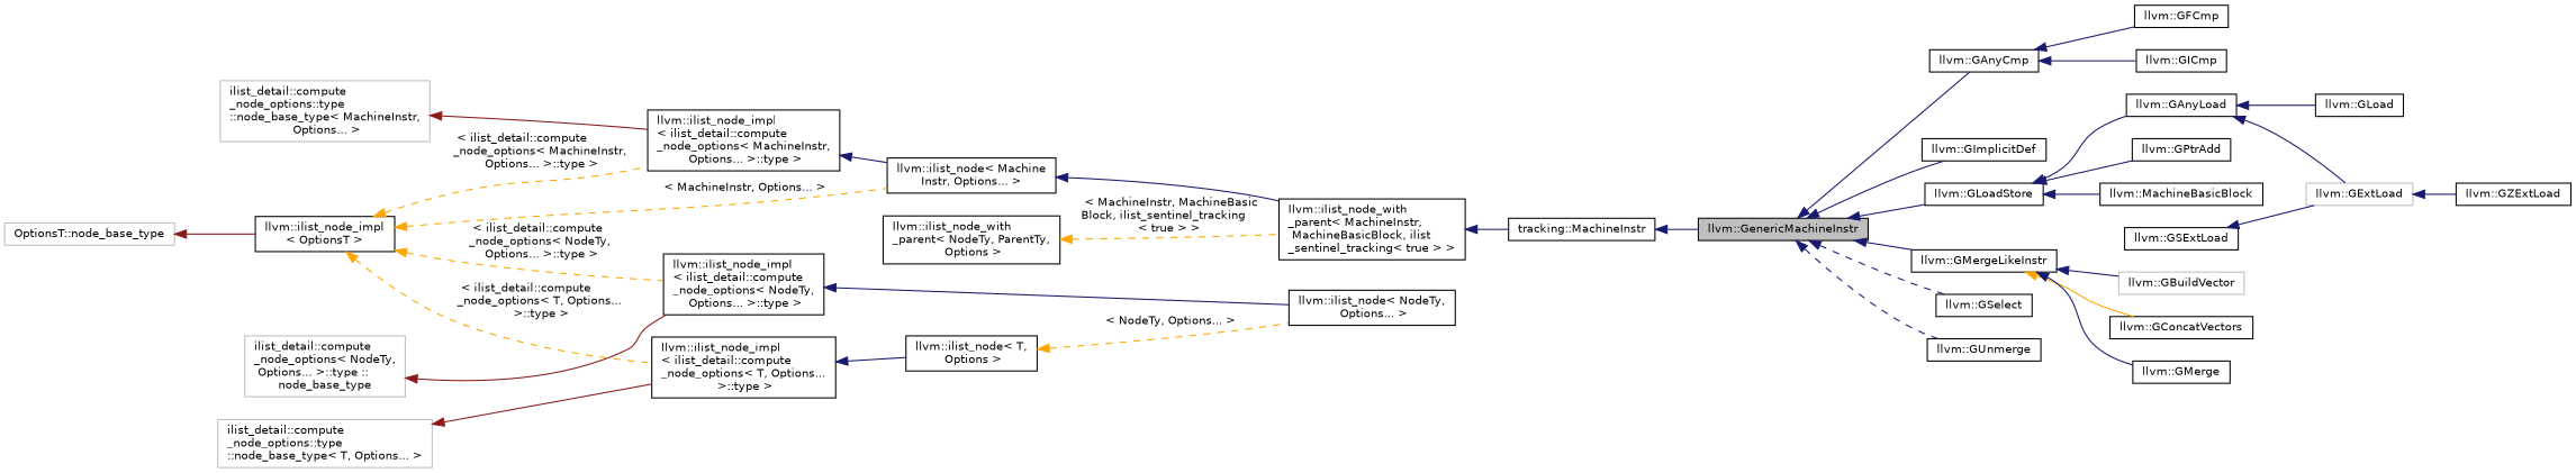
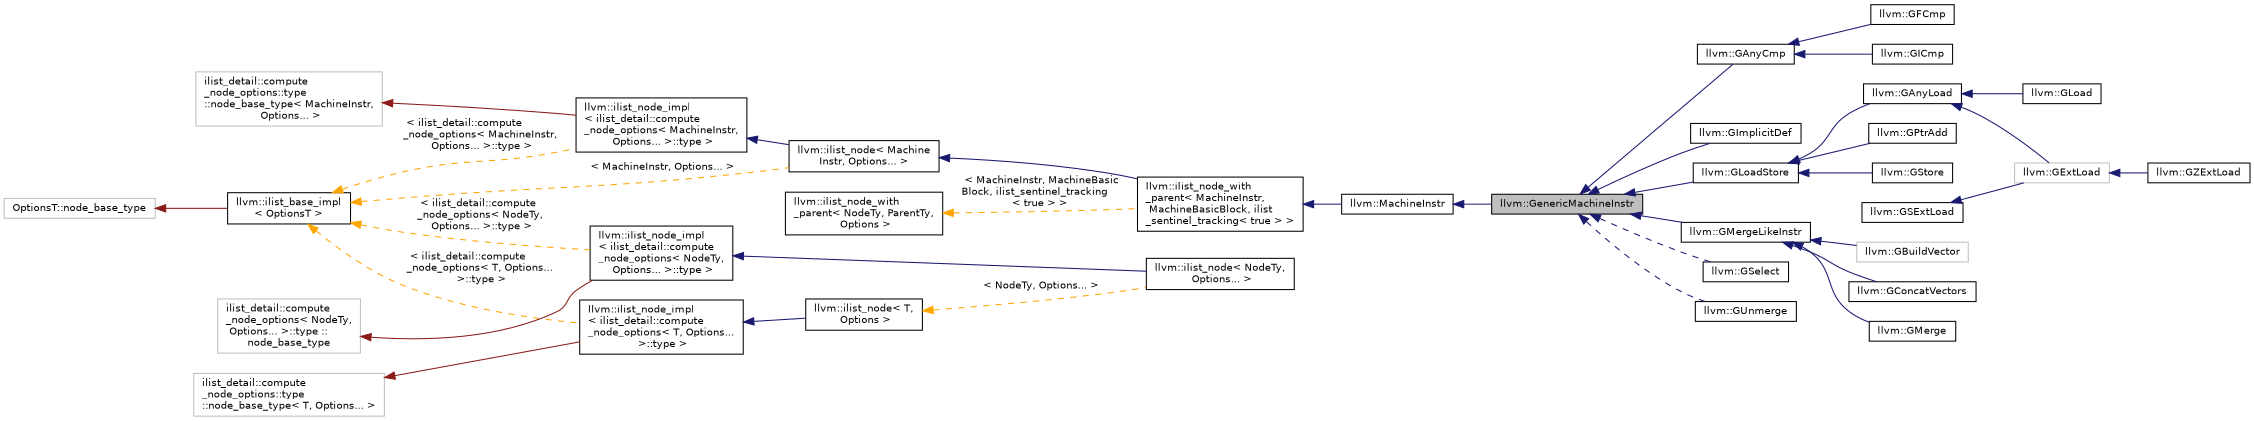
  digraph {
    rankdir=LR
    node [color=black fontname=Helvetica fontsize=10 shape=record]
    edge [color=midnightblue dir=back fontname=Helvetica fontsize=10 labelfontname=Helvetica labelfontsize=10 style=solid]
    n1 [fillcolor=grey75 fontcolor=black height=0.2 label="llvm::GenericMachineInstr" style=filled width=0.4]
    n2 [height=0.2 label="llvm::GAnyCmp" width=0.4]
    n3 [height=0.2 label="llvm::GImplicitDef" width=0.4]
    n4 [height=0.2 label="llvm::GLoadStore" width=0.4]
    n5 [height=0.2 label="llvm::GMergeLikeInstr" width=0.4]
    n6 [height=0.2 label="llvm::GSelect" width=0.4]
    n7 [height=0.2 label="llvm::GUnmerge" width=0.4]
    n8 [height=0.2 label="llvm::GFCmp" width=0.4]
    n9 [height=0.2 label="llvm::GICmp" width=0.4]
    n10 [height=0.2 label="llvm::GPtrAdd" width=0.4]
    n11 [height=0.2 label="llvm::GAnyLoad" width=0.4]
-   n12 [height=0.2 label="llvm::MachineBasicBlock" width=0.4]
+   n12 [height=0.2 label="llvm::GStore" width=0.4]
    n13 [color=grey75 height=0.2 label="llvm::GBuildVector" width=0.4]
    n14 [height=0.2 label="llvm::GConcatVectors" width=0.4]
    n15 [height=0.2 label="llvm::GMerge" width=0.4]
-   n16 [height=0.2 label="tracking::MachineInstr" width=0.4]
+   n16 [height=0.2 label="llvm::MachineInstr" width=0.4]
    n17 [height=0.2 label="llvm::ilist_node_with\l_parent\< MachineInstr,\l MachineBasicBlock, ilist\l_sentinel_tracking\< true \> \>" width=0.4]
    n18 [height=0.2 label="llvm::ilist_node\< Machine\lInstr, Options... \>" width=0.4]
    n19 [height=0.2 label="llvm::ilist_node_impl\l\< ilist_detail::compute\l_node_options\< MachineInstr,\l Options... \>::type \>" width=0.4]
    n20 [color=grey75 height=0.2 label="ilist_detail::compute\l_node_options::type \l::node_base_type\< MachineInstr,\l Options... \>" width=0.4]
-   n21 [height=0.2 label="llvm::ilist_node_impl\l\< OptionsT \>" width=0.4]
+   n21 [height=0.2 label="llvm::ilist_base_impl\l\< OptionsT \>" width=0.4]
    n22 [height=0.2 label="llvm::ilist_node_impl\l\< ilist_detail::compute\l_node_options\< T, Options...\l \>::type \>" width=0.4]
    n23 [height=0.2 label="llvm::ilist_node_impl\l\< ilist_detail::compute\l_node_options\< NodeTy,\l Options... \>::type \>" width=0.4]
    n24 [height=0.2 label="llvm::ilist_node\< T,\l Options \>" width=0.4]
    n25 [height=0.2 label="llvm::ilist_node\< NodeTy,\l Options... \>" width=0.4]
    n26 [color=grey75 height=0.2 label="OptionsT::node_base_type" width=0.4]
    n27 [color=grey75 height=0.2 label="ilist_detail::compute\l_node_options::type \l::node_base_type\< T, Options... \>" width=0.4]
    n28 [height=0.2 label="llvm::ilist_node_with\l_parent\< NodeTy, ParentTy,\l Options \>" width=0.4]
    n29 [color=grey75 height=0.2 label="ilist_detail::compute\l_node_options\< NodeTy,\l Options... \>::type ::\lnode_base_type" width=0.4]
    n30 [color=grey75 height=0.2 label="llvm::GExtLoad" width=0.4]
    n31 [height=0.2 label="llvm::GLoad" width=0.4]
    n32 [height=0.2 label="llvm::GZExtLoad" width=0.4]
    n33 [height=0.2 label="llvm::GSExtLoad" width=0.4]
    n1 -> n2
    n1 -> n3
    n1 -> n4
    n1 -> n5
    n1 -> n6 [style=dashed]
    n1 -> n7 [style=dashed]
    n2 -> n8
    n2 -> n9
    n4 -> n10
    n4 -> n11
    n4 -> n12
    n5 -> n13
-   n5 -> n14 [color=orange]
+   n5 -> n14
    n5 -> n15
    n11 -> n30
    n11 -> n31
    n16 -> n1
    n17 -> n16
    n18 -> n17
    n19 -> n18
    n20 -> n19 [color=firebrick4]
    n21 -> n18 [color=orange label=" \< MachineInstr, Options... \>" style=dashed]
    n21 -> n19 [color=orange label=" \< ilist_detail::compute\l_node_options\< MachineInstr,\l Options... \>::type \>" style=dashed]
    n21 -> n22 [color=orange label=" \< ilist_detail::compute\l_node_options\< T, Options...\l \>::type \>" style=dashed]
    n21 -> n23 [color=orange label=" \< ilist_detail::compute\l_node_options\< NodeTy,\l Options... \>::type \>" style=dashed]
    n22 -> n24
    n23 -> n25
    n24 -> n25 [color=orange label=" \< NodeTy, Options... \>" style=dashed]
    n26 -> n21 [color=firebrick4]
    n27 -> n22 [color=firebrick4]
    n28 -> n17 [color=orange label=" \< MachineInstr, MachineBasic\lBlock, ilist_sentinel_tracking\l\< true \> \>" style=dashed]
    n29 -> n23 [color=firebrick4]
    n30 -> n32
    n33 -> n30
  }
